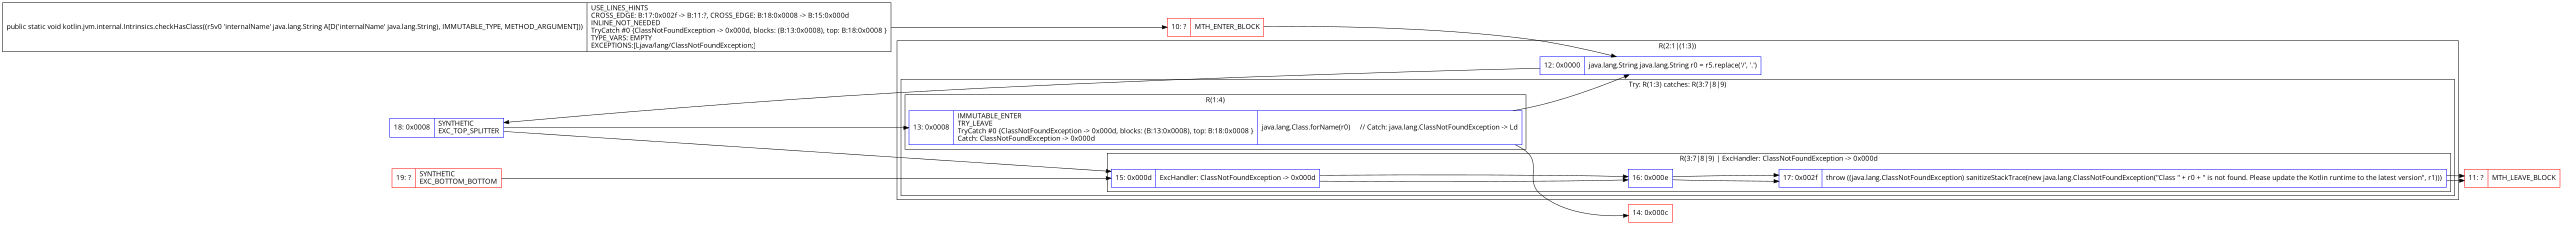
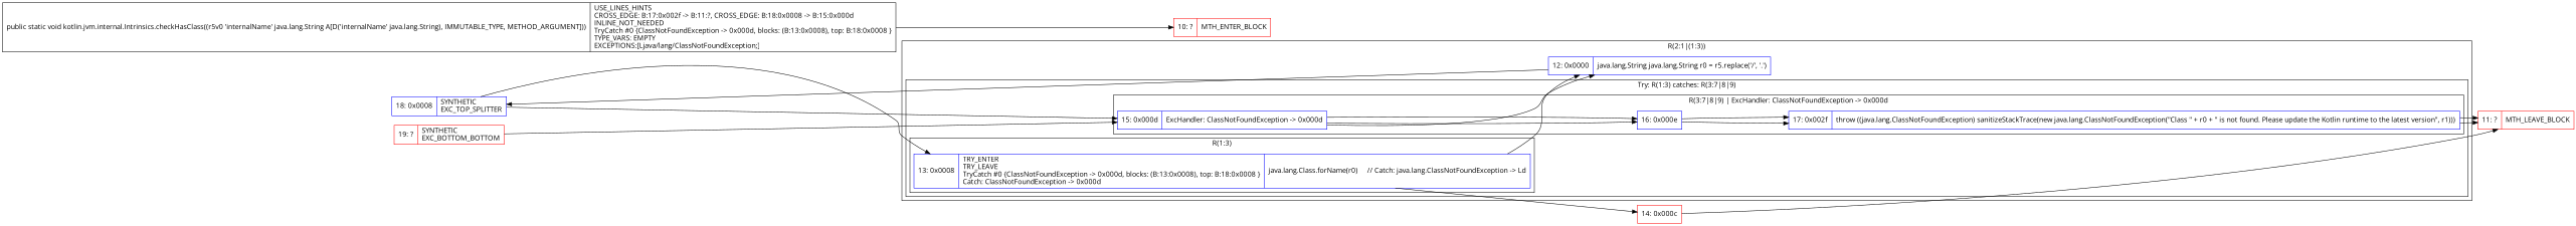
  digraph {
    fontname="Open Sans"
    rankdir=LR
    node [color=blue fontname="Open Sans" shape=record]
    edge [fontname="Open Sans"]
-   n1 [label="{13\:\ 0x0008|IMMUTABLE_ENTER\lTRY_LEAVE\lTryCatch #0 \{ClassNotFoundException \-\> 0x000d, blocks: (B:13:0x0008), top: B:18:0x0008 \}\lCatch: ClassNotFoundException \-\> 0x000d\l|java.lang.Class.forName(r0)     \/\/ Catch: java.lang.ClassNotFoundException \-\> Ld\l}"]
+   n1 [label="{13\:\ 0x0008|TRY_ENTER\lTRY_LEAVE\lTryCatch #0 \{ClassNotFoundException \-\> 0x000d, blocks: (B:13:0x0008), top: B:18:0x0008 \}\lCatch: ClassNotFoundException \-\> 0x000d\l|java.lang.Class.forName(r0)     \/\/ Catch: java.lang.ClassNotFoundException \-\> Ld\l}"]
    n2 [label="{15\:\ 0x000d|ExcHandler: ClassNotFoundException \-\> 0x000d\l}"]
    n3 [label="{16\:\ 0x000e}"]
    n4 [label="{17\:\ 0x002f|throw ((java.lang.ClassNotFoundException) sanitizeStackTrace(new java.lang.ClassNotFoundException(\"Class \" + r0 + \" is not found. Please update the Kotlin runtime to the latest version\", r1)))\l}"]
    n5 [label="{12\:\ 0x0000|java.lang.String java.lang.String r0 = r5.replace('\/', '.')\l}"]
    n6 [color=red label="{14\:\ 0x000c}"]
    n7 [color=red label="{11\:\ ?|MTH_LEAVE_BLOCK\l}"]
    n8 [label="{18\:\ 0x0008|SYNTHETIC\lEXC_TOP_SPLITTER\l}"]
    n9 [color=red label="{19\:\ ?|SYNTHETIC\lEXC_BOTTOM_BOTTOM\l}"]
    n10 [color=red label="{10\:\ ?|MTH_ENTER_BLOCK\l}"]
    n11 [label="{public static void kotlin.jvm.internal.Intrinsics.checkHasClass((r5v0 'internalName' java.lang.String A[D('internalName' java.lang.String), IMMUTABLE_TYPE, METHOD_ARGUMENT]))  | USE_LINES_HINTS\lCROSS_EDGE: B:17:0x002f \-\> B:11:?, CROSS_EDGE: B:18:0x0008 \-\> B:15:0x000d\lINLINE_NOT_NEEDED\lTryCatch #0 \{ClassNotFoundException \-\> 0x000d, blocks: (B:13:0x0008), top: B:18:0x0008 \}\lTYPE_VARS: EMPTY\lEXCEPTIONS:[Ljava\/lang\/ClassNotFoundException;]\l}" color=""]
    subgraph cluster_1 {
      label="R(2:1|(1:3))"
      n5
      subgraph cluster_2 {
        label="Try: R(1:3) catches: R(3:7|8|9)"
        subgraph cluster_3 {
-         label="R(1:4)"
+         label="R(1:3)"
          n1
        }
        subgraph cluster_4 {
          label="R(3:7|8|9) | ExcHandler: ClassNotFoundException \-\> 0x000d\l"
          n2
          n3
          n4
        }
      }
    }
    subgraph cluster_5 {
      label="R(3:7|8|9) | ExcHandler: ClassNotFoundException \-\> 0x000d\l"
    }
    n1 -> n5
    n1 -> n6
    n2 -> n3
    n2 -> n3
    n3 -> n4
    n3 -> n4
    n4 -> n7
    n4 -> n7
    n5 -> n8
+   n6 -> n7
    n8 -> n1
    n8 -> n2
    n9 -> n2
-   n10 -> n5
+   n2 -> n5
    n11 -> n10
  }
